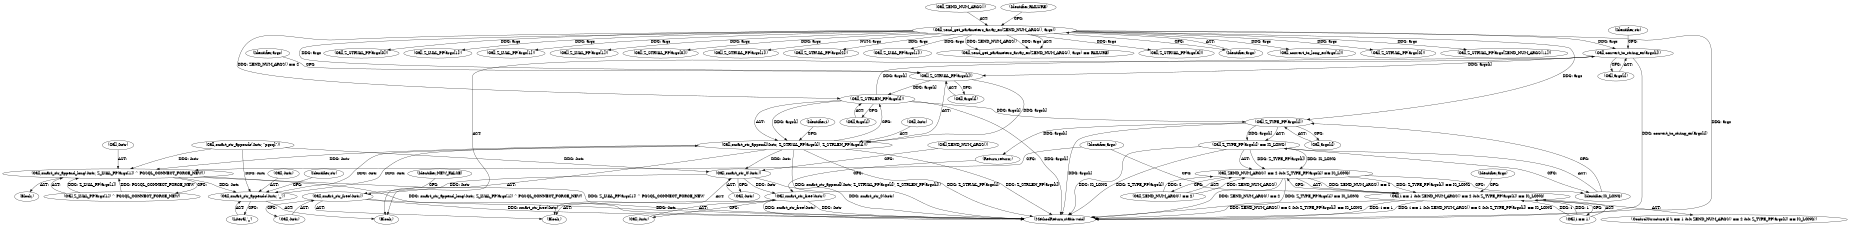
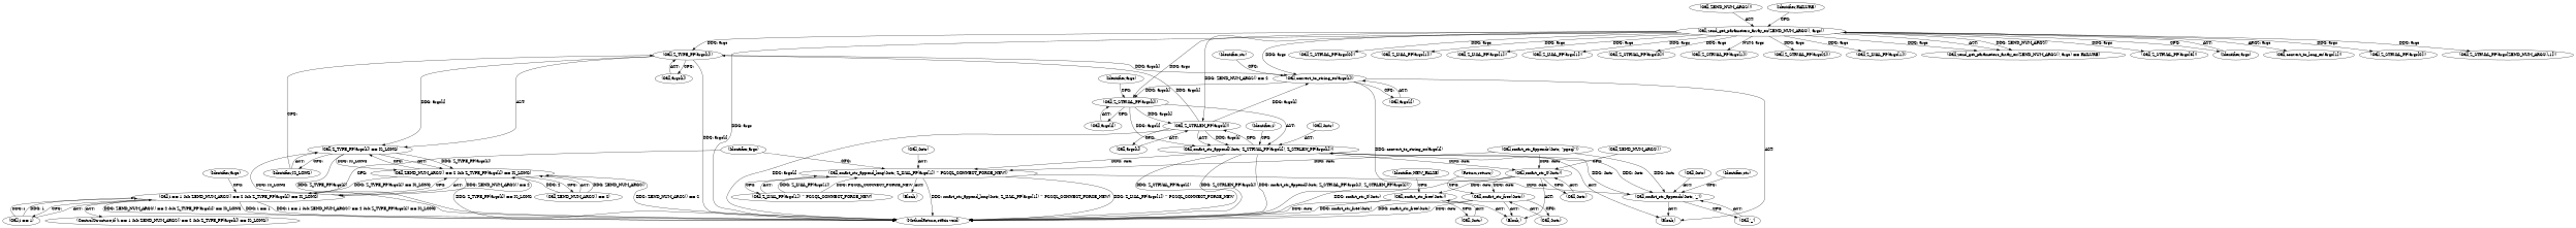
  digraph {
    n1 [label="(Call,Z_TYPE_PP(args[i]))"]
    n2 [label="(Call,convert_to_string_ex(args[i]))"]
    n3 [label="(Call,Z_TYPE_PP(args[i]) == IS_LONG)"]
    n4 [label="(Call,args[i])"]
    n5 [label="(MethodReturn,static void)"]
    n6 [label="(Call,Z_STRVAL_PP(args[i]))"]
    n7 [label="(Call,args[i])"]
    n8 [label="(Block,)"]
    n9 [label="(Call,ZEND_NUM_ARGS() == 2 && Z_TYPE_PP(args[i]) == IS_LONG)"]
    n10 [label="(Identifier,IS_LONG)"]
    n11 [label="(Call,Z_STRLEN_PP(args[i]))"]
    n12 [label="(Call,smart_str_appendl(&str, Z_STRVAL_PP(args[i]), Z_STRLEN_PP(args[i])))"]
    n13 [label="(Call,args[i])"]
    n14 [label="(Call,smart_str_append_long(&str, Z_LVAL_PP(args[1]) ^ PGSQL_CONNECT_FORCE_NEW))"]
    n15 [label="(Call,smart_str_appendc(&str, '_'))"]
    n16 [label="(Call,smart_str_0(&str))"]
    n17 [label="(Call,args[i])"]
    n18 [label="(Call,zend_get_parameters_array_ex(ZEND_NUM_ARGS(), args))"]
    n19 [label="(Call,Z_STRVAL_PP(args[0]))"]
    n20 [label="(Call,Z_LVAL_PP(args[1]))"]
    n21 [label="(Call,Z_LVAL_PP(args[1]))"]
    n22 [label="(Call,Z_LVAL_PP(args[1]))"]
    n23 [label="(Call,Z_STRVAL_PP(args[0]))"]
    n24 [label="(Call,Z_STRVAL_PP(args[1]))"]
    n25 [label="(Call,Z_STRVAL_PP(args[2]))"]
    n26 [label="(Call,Z_LVAL_PP(args[1]))"]
    n27 [label="(Call,zend_get_parameters_array_ex(ZEND_NUM_ARGS(), args) == FAILURE)"]
    n28 [label="(Call,Z_STRVAL_PP(args[3]))"]
    n29 [label="(Identifier,args)"]
    n30 [label="(Call,convert_to_long_ex(args[1]))"]
    n31 [label="(Call,Z_STRVAL_PP(args[0]))"]
    n32 [label="(Call,Z_STRVAL_PP(args[ZEND_NUM_ARGS()-1]))"]
    n33 [label="(Call,i == 1 && ZEND_NUM_ARGS() == 2 && Z_TYPE_PP(args[i]) == IS_LONG)"]
    n34 [label="(Call,ZEND_NUM_ARGS() == 2)"]
    n35 [label="(Call,i == 1)"]
    n36 [label="(ControlStructure,if (i == 1 && ZEND_NUM_ARGS() == 2 && Z_TYPE_PP(args[i]) == IS_LONG))"]
    n37 [label="(Block,)"]
    n38 [label="(Call,Z_LVAL_PP(args[1]) ^ PGSQL_CONNECT_FORCE_NEW)"]
-   n39 [label="(Literal,'_')"]
+   n39 [label="(Call,'_')"]
    n40 [label="(Call,smart_str_free(&str))"]
    n41 [label="(Call,smart_str_free(&str))"]
    n42 [label="(Call,&str)"]
    n43 [label="(Block,)"]
    n44 [label="(Call,&str)"]
    n45 [label="(Call,&str)"]
    n46 [label="(Call,ZEND_NUM_ARGS())"]
    n47 [label="(Identifier,str)"]
    n48 [label="(Identifier,args)"]
    n49 [label="(Identifier,FAILURE)"]
    n50 [label="(Call,&str)"]
    n51 [label="(Call,smart_str_appends(&str, \"pgsql\"))"]
    n52 [label="(Identifier,args)"]
    n53 [label="(Call,&str)"]
    n54 [label="(Return,return;)"]
    n55 [label="(Identifier,args)"]
    n56 [label="(Call,&str)"]
    n57 [label="(Identifier,NEW_FALSE)"]
    n58 [label="(Call,ZEND_NUM_ARGS())"]
    n59 [label="(Identifier,i)"]
    n60 [label="(Identifier,str)"]
-   n1 -> n54 [label="DDG: args[i]"]
+   n1 -> n2 [label="DDG: args[i]"]
    n1 -> n3 [label="AST: "]
    n1 -> n3 [label="DDG: args[i]"]
    n1 -> n4 [label="CFG: "]
    n1 -> n5 [label="DDG: args[i]"]
    n2 -> n5 [label="DDG: convert_to_string_ex(args[i])"]
    n2 -> n6 [label="DDG: args[i]"]
    n2 -> n7 [label="CFG: "]
    n2 -> n8 [label="AST: "]
    n3 -> n5 [label="DDG: IS_LONG"]
    n3 -> n5 [label="DDG: Z_TYPE_PP(args[i])"]
    n3 -> n9 [label="AST: "]
    n3 -> n9 [label="DDG: Z_TYPE_PP(args[i])"]
    n3 -> n9 [label="DDG: IS_LONG"]
    n3 -> n10 [label="CFG: "]
    n4 -> n1 [label="AST: "]
    n6 -> n11 [label="DDG: args[i]"]
    n6 -> n12 [label="AST: "]
    n6 -> n12 [label="DDG: args[i]"]
    n6 -> n17 [label="CFG: "]
    n7 -> n2 [label="AST: "]
-   n9 -> n10 [label="CFG: "]
+   n9 -> n3 [label="CFG: "]
    n9 -> n5 [label="DDG: ZEND_NUM_ARGS() == 2"]
    n9 -> n5 [label="DDG: Z_TYPE_PP(args[i]) == IS_LONG"]
    n9 -> n33 [label="AST: "]
    n9 -> n33 [label="DDG: ZEND_NUM_ARGS() == 2"]
    n9 -> n33 [label="DDG: Z_TYPE_PP(args[i]) == IS_LONG"]
    n9 -> n34 [label="CFG: "]
    n10 -> n1 [label="CFG: "]
    n10 -> n3 [label="AST: "]
    n11 -> n1 [label="DDG: args[i]"]
    n11 -> n2 [label="DDG: args[i]"]
    n11 -> n5 [label="DDG: args[i]"]
    n11 -> n12 [label="AST: "]
    n11 -> n12 [label="DDG: args[i]"]
    n11 -> n13 [label="CFG: "]
    n12 -> n5 [label="DDG: smart_str_appendl(&str, Z_STRVAL_PP(args[i]), Z_STRLEN_PP(args[i]))"]
    n12 -> n5 [label="DDG: Z_STRVAL_PP(args[i])"]
    n12 -> n5 [label="DDG: Z_STRLEN_PP(args[i])"]
    n12 -> n8 [label="AST: "]
    n12 -> n11 [label="CFG: "]
    n12 -> n14 [label="DDG: &str"]
    n12 -> n15 [label="DDG: &str"]
    n12 -> n16 [label="DDG: &str"]
    n13 -> n11 [label="AST: "]
    n14 -> n5 [label="DDG: smart_str_append_long(&str, Z_LVAL_PP(args[1]) ^ PGSQL_CONNECT_FORCE_NEW)"]
    n14 -> n5 [label="DDG: Z_LVAL_PP(args[1]) ^ PGSQL_CONNECT_FORCE_NEW"]
    n14 -> n15 [label="DDG: &str"]
    n14 -> n37 [label="AST: "]
    n14 -> n38 [label="CFG: "]
    n15 -> n8 [label="AST: "]
    n15 -> n12 [label="DDG: &str"]
    n15 -> n39 [label="CFG: "]
    n16 -> n5 [label="DDG: smart_str_0(&str)"]
    n16 -> n40 [label="DDG: &str"]
    n16 -> n41 [label="DDG: &str"]
    n16 -> n42 [label="CFG: "]
    n16 -> n43 [label="AST: "]
    n17 -> n6 [label="AST: "]
    n18 -> n1 [label="DDG: args"]
    n18 -> n2 [label="DDG: args"]
    n18 -> n5 [label="DDG: args"]
    n18 -> n6 [label="DDG: args"]
    n18 -> n11 [label="DDG: ZEND_NUM_ARGS() == 2"]
    n18 -> n19 [label="DDG: args"]
    n18 -> n20 [label="DDG: args"]
    n18 -> n21 [label="DDG: args"]
    n18 -> n22 [label="DDG: args"]
    n18 -> n23 [label="DDG: args"]
    n18 -> n24 [label="NUM: args"]
    n18 -> n25 [label="DDG: args"]
    n18 -> n26 [label="DDG: args"]
    n18 -> n27 [label="AST: "]
    n18 -> n27 [label="DDG: ZEND_NUM_ARGS()"]
    n18 -> n27 [label="DDG: args"]
    n18 -> n28 [label="DDG: args"]
    n18 -> n29 [label="CFG: "]
-   n18 -> n30 [label="DDG: args"]
+   n18 -> n30 [label="ARGS: args"]
    n18 -> n31 [label="DDG: args"]
    n18 -> n32 [label="DDG: args"]
    n29 -> n18 [label="AST: "]
    n33 -> n5 [label="DDG: i == 1"]
    n33 -> n5 [label="DDG: i == 1 && ZEND_NUM_ARGS() == 2 && Z_TYPE_PP(args[i]) == IS_LONG"]
    n33 -> n5 [label="DDG: ZEND_NUM_ARGS() == 2 && Z_TYPE_PP(args[i]) == IS_LONG"]
    n33 -> n9 [label="CFG: "]
    n33 -> n35 [label="CFG: "]
    n33 -> n36 [label="AST: "]
    n34 -> n9 [label="AST: "]
    n34 -> n9 [label="DDG: ZEND_NUM_ARGS()"]
    n34 -> n9 [label="DDG: 2"]
    n35 -> n33 [label="AST: "]
    n35 -> n33 [label="DDG: i"]
    n35 -> n33 [label="DDG: 1"]
    n38 -> n14 [label="AST: "]
    n38 -> n14 [label="DDG: Z_LVAL_PP(args[1])"]
    n38 -> n14 [label="DDG: PGSQL_CONNECT_FORCE_NEW"]
    n39 -> n15 [label="AST: "]
    n40 -> n5 [label="DDG: smart_str_free(&str)"]
    n40 -> n5 [label="DDG: &str"]
    n40 -> n43 [label="AST: "]
    n40 -> n44 [label="CFG: "]
    n41 -> n5 [label="DDG: smart_str_free(&str)"]
    n41 -> n5 [label="DDG: &str"]
    n41 -> n43 [label="AST: "]
    n41 -> n45 [label="CFG: "]
    n42 -> n16 [label="AST: "]
    n44 -> n40 [label="AST: "]
    n45 -> n41 [label="AST: "]
    n46 -> n18 [label="AST: "]
    n47 -> n2 [label="CFG: "]
    n48 -> n14 [label="CFG: "]
    n48 -> n33 [label="CFG: "]
    n49 -> n18 [label="CFG: "]
    n50 -> n15 [label="AST: "]
    n51 -> n14 [label="DDG: &str"]
    n51 -> n15 [label="DDG: &str"]
    n51 -> n16 [label="DDG: &str"]
    n52 -> n33 [label="CFG: "]
    n53 -> n12 [label="AST: "]
    n54 -> n40 [label="CFG: "]
    n55 -> n6 [label="CFG: "]
    n56 -> n14 [label="AST: "]
    n57 -> n41 [label="CFG: "]
    n58 -> n16 [label="CFG: "]
    n59 -> n12 [label="CFG: "]
    n60 -> n15 [label="CFG: "]
  }
